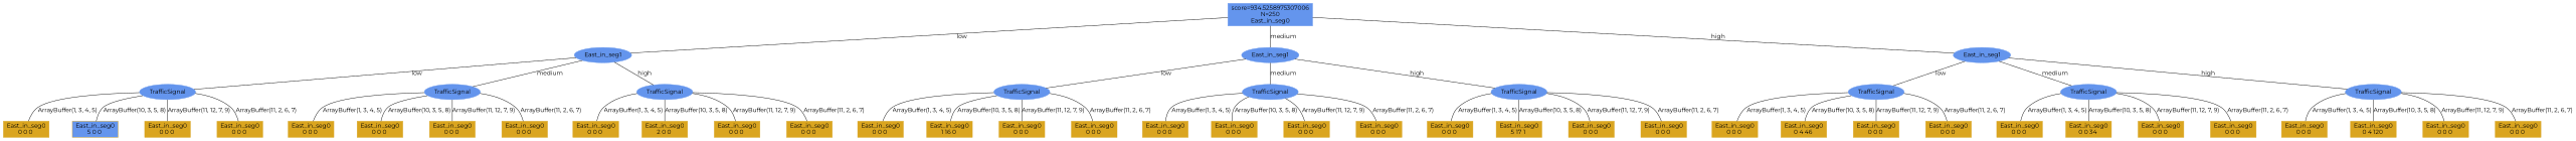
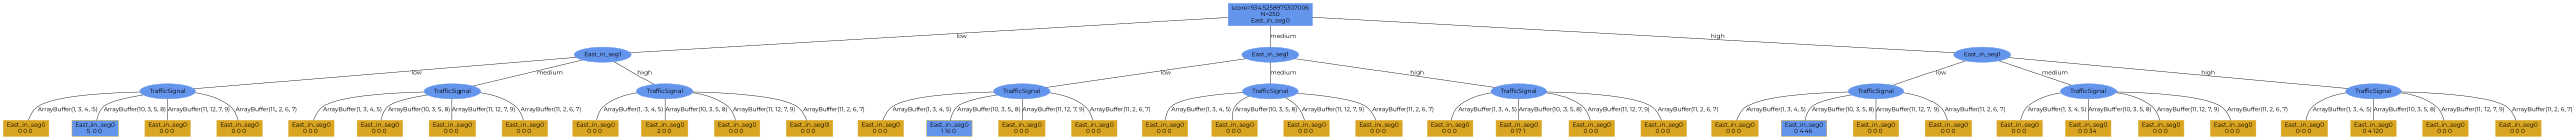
  digraph {
    fontname=Montserrat
    node [color=goldenrod fontname=Montserrat shape=box style=filled]
    edge [dir=none fontname=Montserrat]
    n1 [color=cornflowerblue label="score=934.5258975307006\nN=250\nEast_in_seg0"]
    n2 [color=cornflowerblue label=East_in_seg1 shape=ellipse]
    n3 [color=cornflowerblue label=East_in_seg1 shape=ellipse]
    n4 [color=cornflowerblue label=East_in_seg1 shape=ellipse]
    n5 [color=cornflowerblue label=TrafficSignal shape=ellipse]
    n6 [color=cornflowerblue label=TrafficSignal shape=ellipse]
    n7 [color=cornflowerblue label=TrafficSignal shape=ellipse]
    n8 [color=cornflowerblue label=TrafficSignal shape=ellipse]
    n9 [color=cornflowerblue label=TrafficSignal shape=ellipse]
    n10 [color=cornflowerblue label=TrafficSignal shape=ellipse]
    n11 [color=cornflowerblue label=TrafficSignal shape=ellipse]
    n12 [label="East_in_seg0\n0 0 0 "]
    n13 [color=cornflowerblue label=TrafficSignal shape=ellipse]
    n14 [color=cornflowerblue label=TrafficSignal shape=ellipse]
    n15 [label="East_in_seg0\n0 0 0 "]
    n16 [fillcolor=cornflowerblue label="East_in_seg0\n5 0 0 "]
    n17 [label="East_in_seg0\n0 0 0 "]
    n18 [label="East_in_seg0\n0 0 0 "]
    n19 [label="East_in_seg0\n0 0 0 "]
    n20 [label="East_in_seg0\n0 0 0 "]
    n21 [label="East_in_seg0\n0 0 0 "]
    n22 [label="East_in_seg0\n0 0 0 "]
    n23 [label="East_in_seg0\n2 0 0 "]
    n24 [label="East_in_seg0\n0 0 0 "]
    n25 [label="East_in_seg0\n0 0 0 "]
    n26 [label="East_in_seg0\n0 0 0 "]
-   n27 [label="East_in_seg0\n1 16 0 "]
+   n27 [label="East_in_seg0\n1 16 0 " fillcolor=cornflowerblue]
    n28 [label="East_in_seg0\n0 0 0 "]
    n29 [label="East_in_seg0\n0 0 0 "]
    n30 [label="East_in_seg0\n0 0 0 "]
    n31 [label="East_in_seg0\n0 0 0 "]
    n32 [label="East_in_seg0\n0 0 0 "]
    n33 [label="East_in_seg0\n0 0 0 "]
    n34 [label="East_in_seg0\n0 0 0 "]
    n35 [label="East_in_seg0\n0 0 0 "]
-   n36 [label="East_in_seg0\n5 17 1 "]
+   n36 [label="East_in_seg0\n0 17 1 "]
    n37 [label="East_in_seg0\n0 0 0 "]
    n38 [label="East_in_seg0\n0 0 0 "]
-   n39 [label="East_in_seg0\n0 4 46 "]
+   n39 [label="East_in_seg0\n0 4 46 " fillcolor=cornflowerblue]
    n40 [label="East_in_seg0\n0 0 0 "]
    n41 [label="East_in_seg0\n0 0 0 "]
    n42 [label="East_in_seg0\n0 0 0 "]
    n43 [label="East_in_seg0\n0 0 34 "]
    n44 [label="East_in_seg0\n0 0 0 "]
    n45 [label="East_in_seg0\n0 0 0 "]
    n46 [label="East_in_seg0\n0 0 0 "]
    n47 [label="East_in_seg0\n0 4 120 "]
    n48 [label="East_in_seg0\n0 0 0 "]
    n49 [label="East_in_seg0\n0 0 0 "]
    subgraph sub_1 {
      rank=same
      n1
    }
    subgraph sub_2 {
      rank=same
      n2
    }
    subgraph sub_3 {
      rank=same
      n3
    }
    subgraph sub_4 {
      rank=same
      n4
    }
    subgraph sub_5 {
      rank=same
      n5
    }
    subgraph sub_6 {
      rank=same
      n6
    }
    subgraph sub_7 {
      rank=same
      n7
    }
    subgraph sub_8 {
      rank=same
      n8
    }
    subgraph sub_9 {
      rank=same
      n9
    }
    subgraph sub_10 {
      rank=same
      n10
    }
    subgraph sub_11 {
      rank=same
      n11
    }
    subgraph sub_12 {
      rank=same
      n12
    }
    subgraph sub_13 {
      rank=same
      n13
    }
    subgraph sub_14 {
      rank=same
      n14
    }
    subgraph sub_15 {
      rank=same
      n15
    }
    subgraph sub_16 {
      rank=same
      n16
    }
    subgraph sub_17 {
      rank=same
      n17
    }
    subgraph sub_18 {
      rank=same
      n18
    }
    subgraph sub_19 {
      rank=same
      n19
    }
    subgraph sub_20 {
      rank=same
      n20
    }
    subgraph sub_21 {
      rank=same
      n21
    }
    subgraph sub_22 {
      rank=same
      n22
    }
    subgraph sub_23 {
      rank=same
      n23
    }
    subgraph sub_24 {
      rank=same
      n24
    }
    subgraph sub_25 {
      rank=same
      n25
    }
    subgraph sub_26 {
      rank=same
      n26
    }
    subgraph sub_27 {
      rank=same
      n27
    }
    subgraph sub_28 {
      rank=same
      n28
    }
    subgraph sub_29 {
      rank=same
      n29
    }
    subgraph sub_30 {
      rank=same
      n30
    }
    subgraph sub_31 {
      rank=same
      n31
    }
    subgraph sub_32 {
      rank=same
      n32
    }
    subgraph sub_33 {
      rank=same
      n33
    }
    subgraph sub_34 {
      rank=same
      n34
    }
    subgraph sub_35 {
      rank=same
      n35
    }
    subgraph sub_36 {
      rank=same
      n36
    }
    subgraph sub_37 {
      rank=same
      n37
    }
    subgraph sub_38 {
      rank=same
      n38
    }
    subgraph sub_39 {
      rank=same
      n39
    }
    subgraph sub_40 {
      rank=same
      n40
    }
    subgraph sub_41 {
      rank=same
      n41
    }
    subgraph sub_42 {
      rank=same
      n42
    }
    subgraph sub_43 {
      rank=same
      n43
    }
    subgraph sub_44 {
      rank=same
      n44
    }
    subgraph sub_45 {
      rank=same
      n45
    }
    subgraph sub_46 {
      rank=same
      n46
    }
    subgraph sub_47 {
      rank=same
      n47
    }
    subgraph sub_48 {
      rank=same
      n48
    }
    subgraph sub_49 {
      rank=same
      n49
    }
    n1 -> n2 [label=low]
    n1 -> n3 [label=medium]
    n1 -> n4 [label=high]
    n2 -> n5 [label=low]
    n2 -> n6 [label=medium]
    n2 -> n7 [label=high]
    n3 -> n8 [label=low]
    n3 -> n9 [label=medium]
    n3 -> n10 [label=high]
    n4 -> n11 [label=low]
    n4 -> n13 [label=medium]
    n4 -> n14 [label=high]
    n5 -> n15 [label="ArrayBuffer(1, 3, 4, 5)"]
    n5 -> n16 [label="ArrayBuffer(10, 3, 5, 8)"]
    n5 -> n17 [label="ArrayBuffer(11, 12, 7, 9)"]
    n5 -> n18 [label="ArrayBuffer(11, 2, 6, 7)"]
    n6 -> n12 [label="ArrayBuffer(1, 3, 4, 5)"]
    n6 -> n19 [label="ArrayBuffer(10, 3, 5, 8)"]
    n6 -> n20 [label="ArrayBuffer(11, 12, 7, 9)"]
    n6 -> n21 [label="ArrayBuffer(11, 2, 6, 7)"]
    n7 -> n22 [label="ArrayBuffer(1, 3, 4, 5)"]
    n7 -> n23 [label="ArrayBuffer(10, 3, 5, 8)"]
    n7 -> n24 [label="ArrayBuffer(11, 12, 7, 9)"]
    n7 -> n25 [label="ArrayBuffer(11, 2, 6, 7)"]
    n8 -> n26 [label="ArrayBuffer(1, 3, 4, 5)"]
    n8 -> n27 [label="ArrayBuffer(10, 3, 5, 8)"]
    n8 -> n28 [label="ArrayBuffer(11, 12, 7, 9)"]
    n8 -> n29 [label="ArrayBuffer(11, 2, 6, 7)"]
    n9 -> n30 [label="ArrayBuffer(1, 3, 4, 5)"]
    n9 -> n31 [label="ArrayBuffer(10, 3, 5, 8)"]
    n9 -> n32 [label="ArrayBuffer(11, 12, 7, 9)"]
    n9 -> n34 [label="ArrayBuffer(11, 2, 6, 7)"]
    n10 -> n35 [label="ArrayBuffer(1, 3, 4, 5)"]
    n10 -> n36 [label="ArrayBuffer(10, 3, 5, 8)"]
    n10 -> n37 [label="ArrayBuffer(11, 12, 7, 9)"]
    n10 -> n38 [label="ArrayBuffer(11, 2, 6, 7)"]
    n11 -> n33 [label="ArrayBuffer(1, 3, 4, 5)"]
    n11 -> n39 [label="ArrayBuffer(10, 3, 5, 8)"]
    n11 -> n40 [label="ArrayBuffer(11, 12, 7, 9)"]
    n11 -> n41 [label="ArrayBuffer(11, 2, 6, 7)"]
    n13 -> n42 [label="ArrayBuffer(1, 3, 4, 5)"]
    n13 -> n43 [label="ArrayBuffer(10, 3, 5, 8)"]
    n13 -> n44 [label="ArrayBuffer(11, 12, 7, 9)"]
    n13 -> n45 [label="ArrayBuffer(11, 2, 6, 7)"]
    n14 -> n46 [label="ArrayBuffer(1, 3, 4, 5)"]
    n14 -> n47 [label="ArrayBuffer(10, 3, 5, 8)"]
    n14 -> n48 [label="ArrayBuffer(11, 12, 7, 9)"]
    n14 -> n49 [label="ArrayBuffer(11, 2, 6, 7)"]
  }
